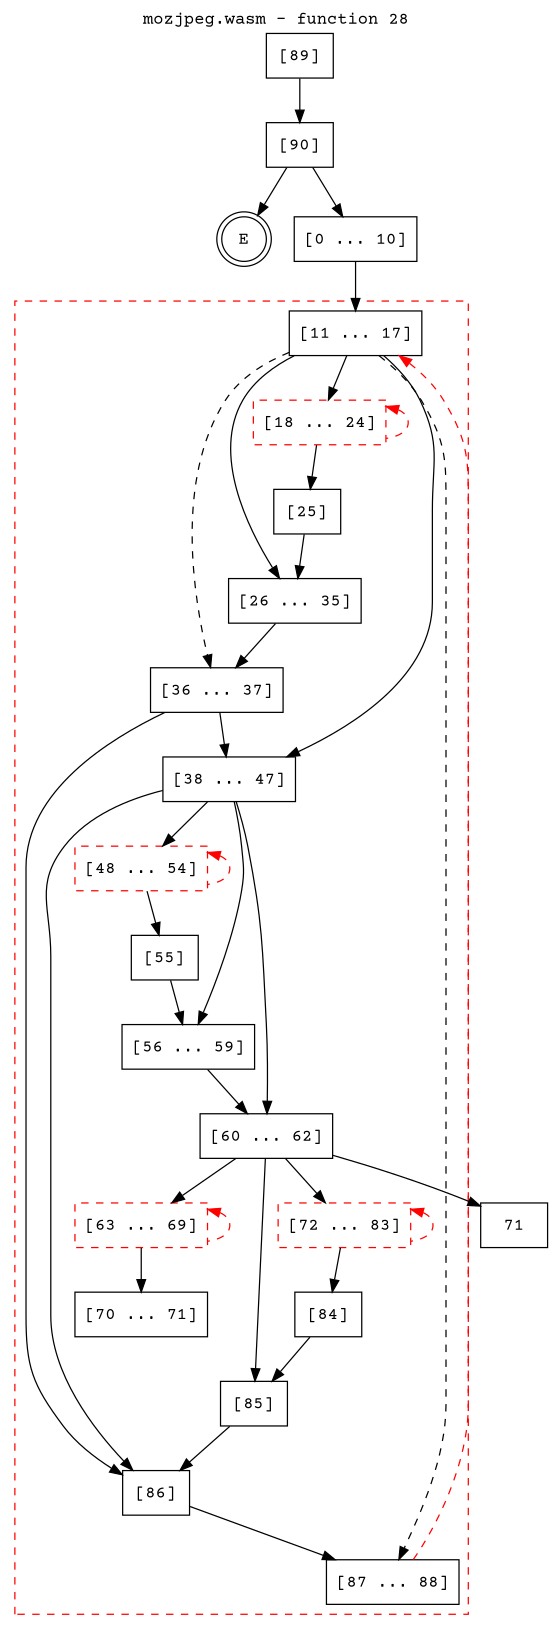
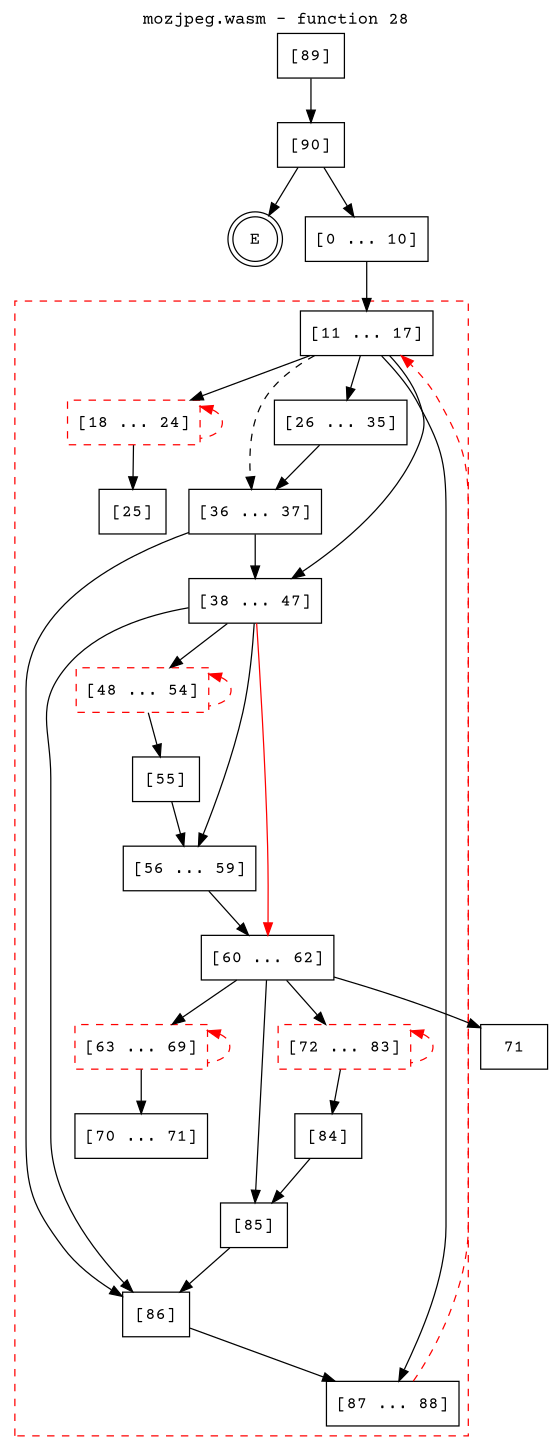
  digraph {
    fontname="Courier Prime"
    label="mozjpeg.wasm - function 28"
    labelfontcolor=black
    labelfontname=Helvetica
    labelfontsize=16
    labelloc=t
    node [color=black fontname="Courier Prime" shape=box style=solid]
    edge [fontname="Courier Prime"]
    n1 [label="[11 ... 17]"]
    n2 [color=red label="[18 ... 24]" style=dashed]
    n3 [label="[25]"]
    n4 [label="[26 ... 35]"]
    n5 [label="[36 ... 37]"]
    n6 [label="[38 ... 47]"]
    n7 [color=red label="[48 ... 54]" style=dashed]
    n8 [label="[55]"]
    n9 [label="[56 ... 59]"]
    n10 [label="[60 ... 62]"]
    n11 [color=red label="[63 ... 69]" style=dashed]
    n12 [label="[70 ... 71]"]
    n13 [color=red label="[72 ... 83]" style=dashed]
    n14 [label="[84]"]
    n15 [label="[85]"]
    n16 [label="[86]"]
    n17 [label="[87 ... 88]"]
    71
    E [shape=doublecircle color="" style=""]
    n20 [label="[0 ... 10]"]
    n21 [label="[90]"]
    n22 [label="[89]"]
    subgraph cluster_1 {
      color=red
      label=""
      style=dashed
      n1
      n2
      n3
      n4
      n5
      n6
      n7
      n8
      n9
      n10
      n11
      n12
      n13
      n14
      n15
      n16
      n17
    }
    n1 -> n2
    n1 -> n4
    n1 -> n5 [style=dashed]
    n1 -> n6
-   n1 -> n17 [style=dashed]
+   n1 -> n17
    n2 -> n2 [color=red dir=back style=dashed]
    n2 -> n3
-   n3 -> n4
    n4 -> n5
    n5 -> n6
    n5 -> n16
    n6 -> n7
    n6 -> n9
-   n6 -> n10
+   n6 -> n10 [color=red]
    n6 -> n16
    n7 -> n7 [color=red dir=back style=dashed]
    n7 -> n8
    n8 -> n9
    n9 -> n10
    n10 -> n11
    n10 -> n13
    n10 -> n15
    n10 -> 71
    n11 -> n11 [color=red dir=back style=dashed]
    n11 -> n12
    n13 -> n13 [color=red dir=back style=dashed]
    n13 -> n14
    n14 -> n15
    n15 -> n16
    n16 -> n17
    n17 -> n1 [color=red style=dashed]
    n20 -> n1
    n21 -> E
    n21 -> n20
    n22 -> n21
  }
